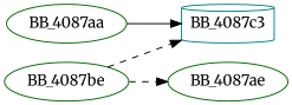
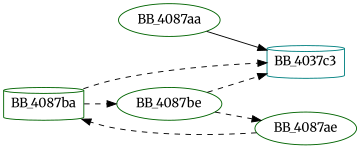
  digraph {
    fontname=Merriweather
    rankdir=LR
    node [color=darkgreen fontname=Merriweather shape=ellipse]
    edge [fontname=Merriweather style=dashed]
-   BB_4087c3 [color=teal shape=cylinder]
+   BB_4087c3 [color=teal shape=cylinder label=BB_4037c3]
    BB_4087aa
+   BB_4087ba [shape=cylinder]
    BB_4087ae
    BB_4087be
    BB_4087aa -> BB_4087c3 [style=solid]
+   BB_4087ba -> BB_4087c3
+   BB_4087ba -> BB_4087be
+   BB_4087ae -> BB_4087ba
    BB_4087be -> BB_4087c3
    BB_4087be -> BB_4087ae
  }
